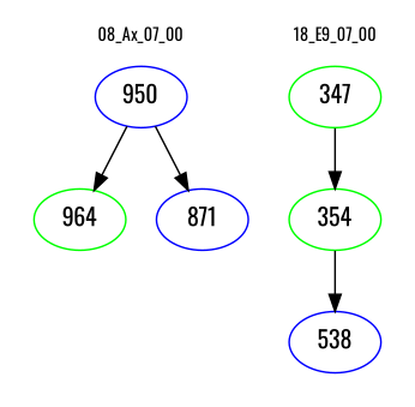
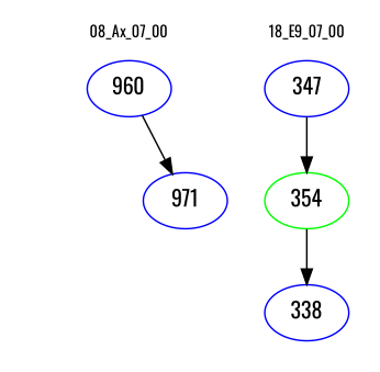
  digraph {
    fontname=Oswald
    node [color=blue fontname=Oswald]
    edge [color=black fontname=Oswald]
-   n1 [label=950]
-   n2 [color=green label=964]
-   n3 [label=871]
-   n4 [color=green label=347]
-   n5 [label=538]
+   n1 [label=960]
+   n3 [label=971]
+   n4 [label=347]
+   n5 [label=338]
    n6 [color=green label=354]
    subgraph cluster_1 {
      color=white
      fontsize=10
      label="08_Ax_07_00"
      n1
-     n2
      n3
    }
    subgraph cluster_2 {
      color=white
      fontsize=10
      label="18_E9_07_00"
      n4
      n5
      n6
    }
-   n1 -> n2
    n1 -> n3
    n4 -> n6
    n6 -> n5
  }
